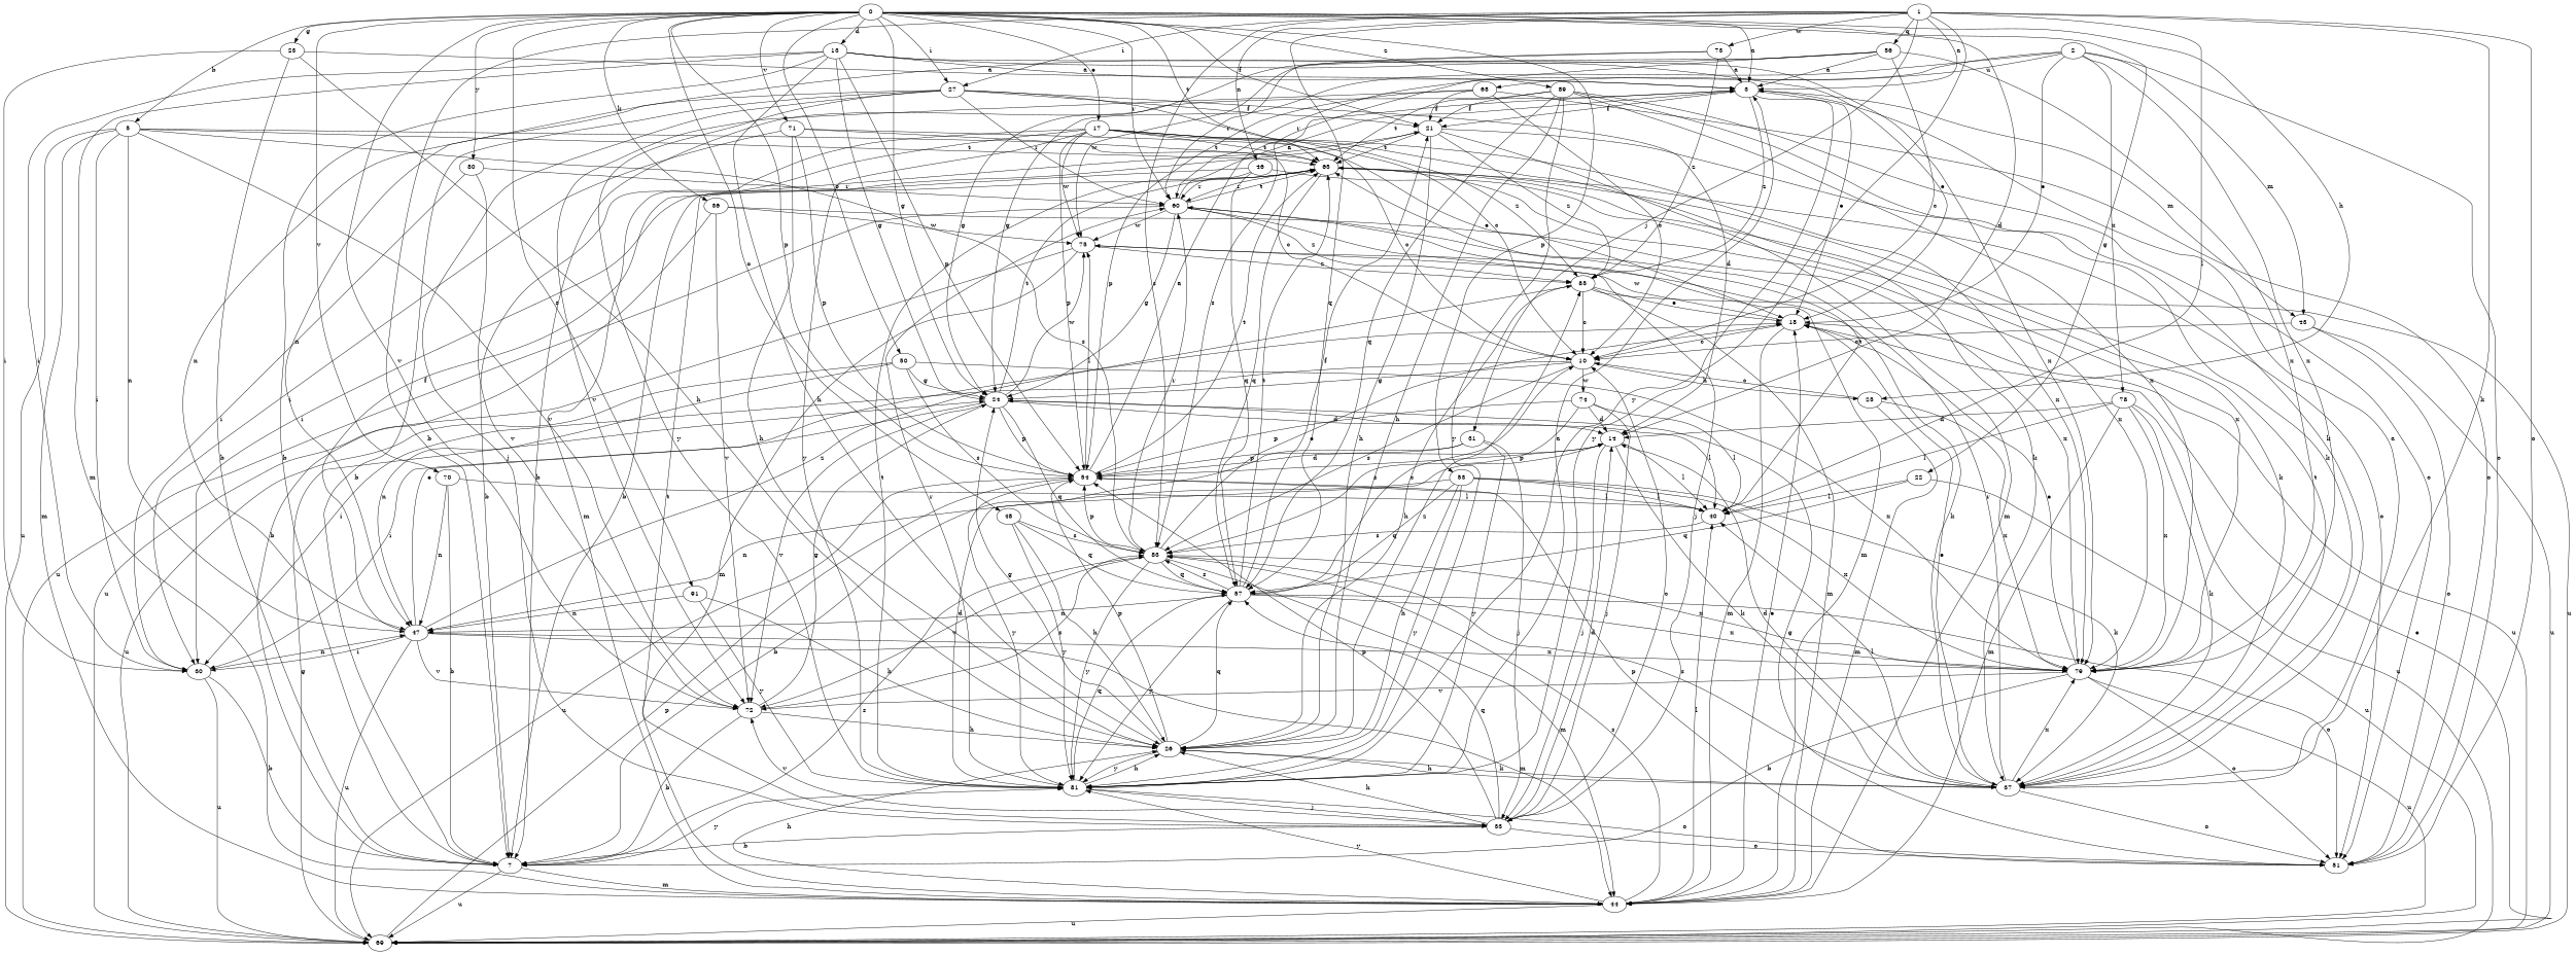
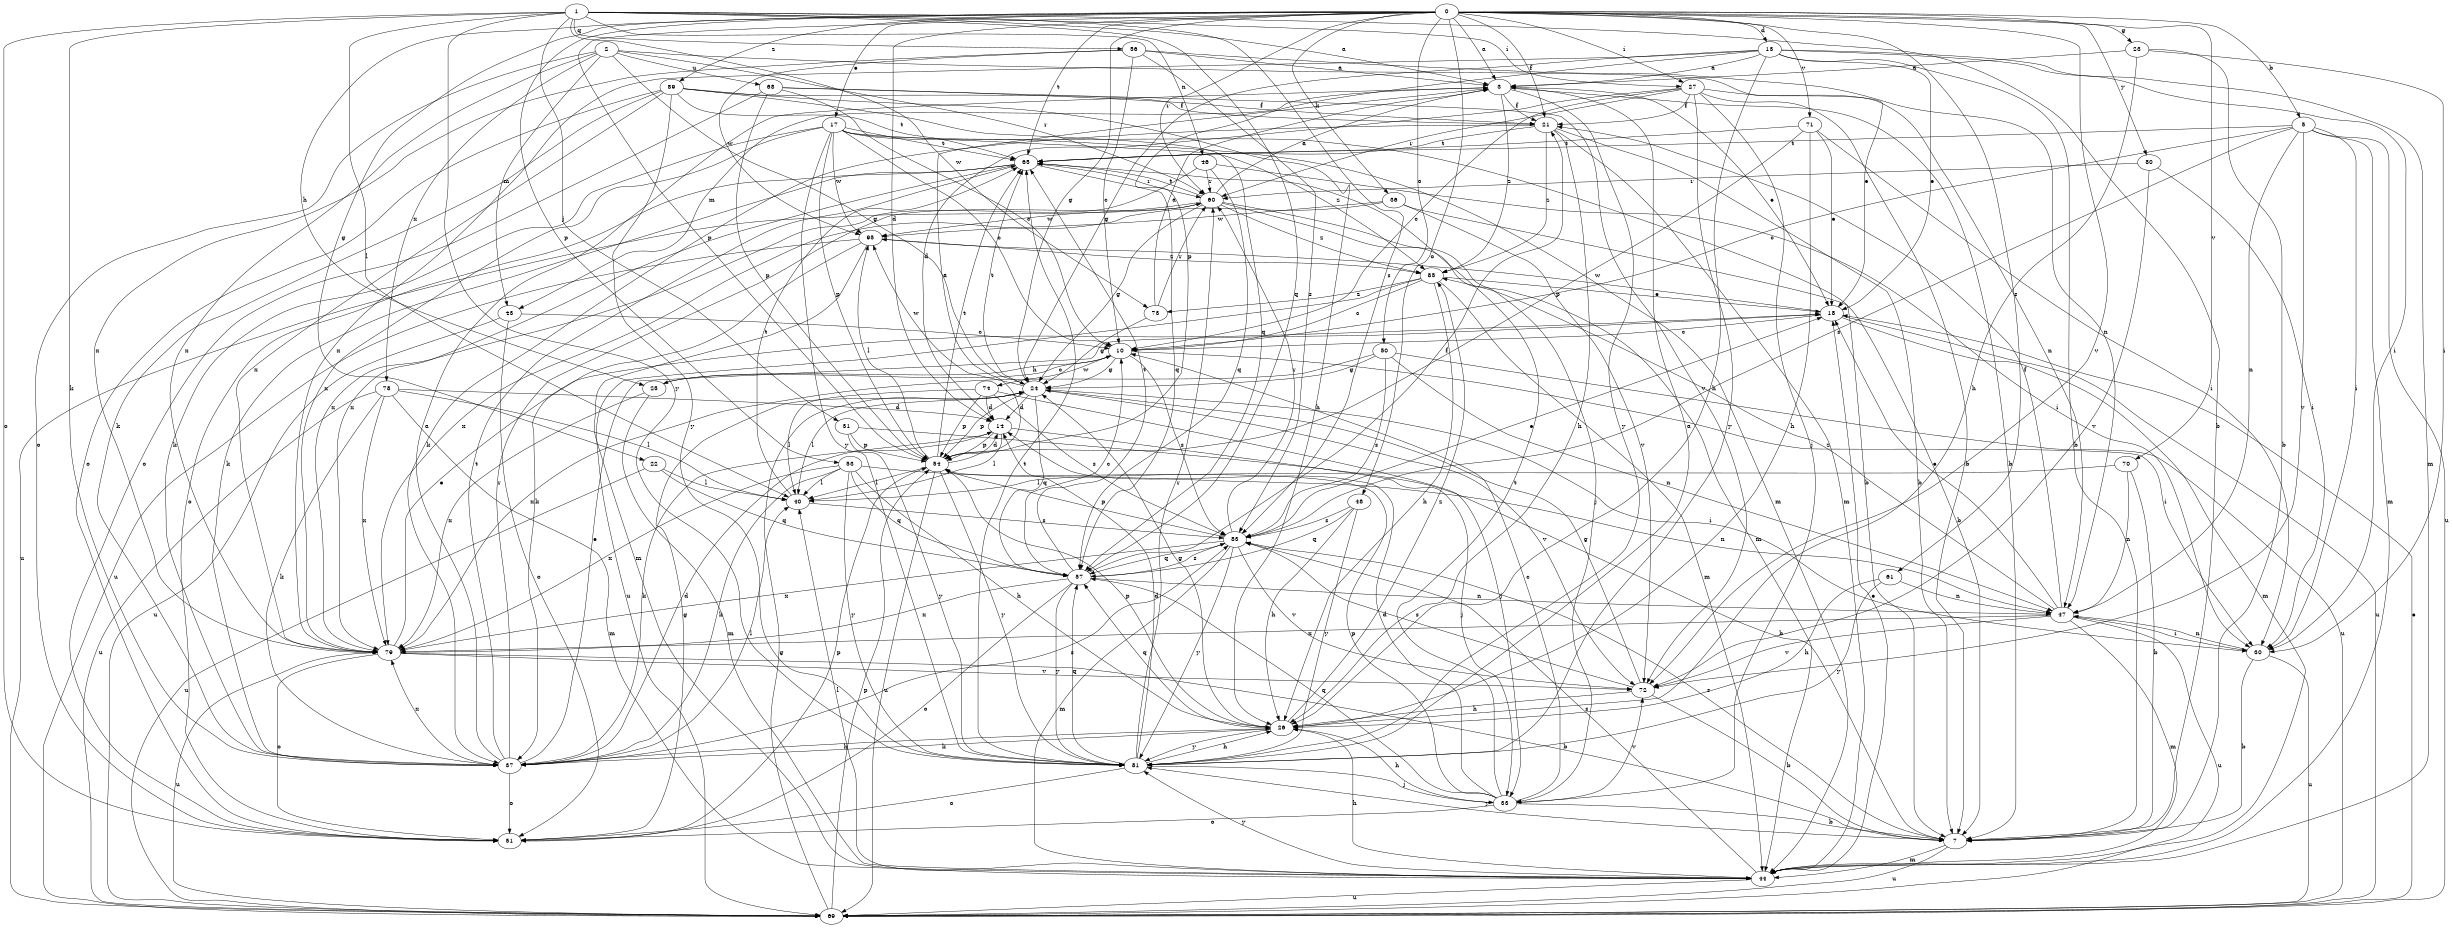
  strict digraph {
    0
    3
    5
    13
    14
    17
    21
    22
    23
    24
    25
    27
    36
    48
    50
    53
    54
    60
-   61 [label=91]
+   61
    65
    70
    71
    72
    80
    n25 [label=89]
    18
    7
    81
    43
    85
    n31 [label=83]
    10
    30
    44
    47
    69
    79
    26
    37
    40
    33
-   75
+   75 [label=95]
    57
    51
    1
    31
    46
    56
    73
    2
    68
    78
    74
    0 -> 3 [label=a]
    0 -> 5 [label=b]
    0 -> 13 [label=d]
    0 -> 14 [label=d]
    0 -> 17 [label=e]
    0 -> 21 [label=f]
    0 -> 22 [label=g]
    0 -> 23 [label=g]
    0 -> 24 [label=g]
    0 -> 25 [label=h]
    0 -> 27 [label=i]
    0 -> 36 [label=k]
    0 -> 48 [label=o]
    0 -> 50 [label=o]
    0 -> 53 [label=p]
    0 -> 54 [label=p]
    0 -> 60 [label=r]
    0 -> 61 [label=s]
    0 -> 65 [label=t]
    0 -> 70 [label=v]
    0 -> 71 [label=v]
    0 -> 72 [label=v]
    0 -> 80 [label=y]
    0 -> n25 [label=z]
    3 -> 21 [label=f]
    3 -> 18 [label=e]
    3 -> 7 [label=b]
    3 -> 81 [label=y]
    3 -> 43 [label=m]
    3 -> 85 [label=z]
    5 -> 65 [label=t]
    5 -> 72 [label=v]
    5 -> n31 [label=s]
    5 -> 10 [label=c]
    5 -> 30 [label=i]
    5 -> 44 [label=m]
    5 -> 47 [label=n]
    5 -> 69 [label=u]
    13 -> 3 [label=a]
    13 -> 24 [label=g]
    13 -> 54 [label=p]
    13 -> 18 [label=e]
    13 -> 7 [label=b]
    13 -> 30 [label=i]
    13 -> 44 [label=m]
    13 -> 79 [label=x]
    13 -> 26 [label=h]
    14 -> 54 [label=p]
    14 -> 37 [label=k]
    14 -> 40 [label=l]
    14 -> 33 [label=j]
    17 -> 54 [label=p]
    17 -> 65 [label=t]
    17 -> 7 [label=b]
    17 -> 81 [label=y]
    17 -> 85 [label=z]
    17 -> 10 [label=c]
    17 -> 44 [label=m]
    17 -> 79 [label=x]
    17 -> 37 [label=k]
    17 -> 75 [label=w]
    21 -> 65 [label=t]
    21 -> 7 [label=b]
    21 -> 85 [label=z]
    21 -> 44 [label=m]
    21 -> 26 [label=h]
    21 -> 37 [label=k]
    22 -> 69 [label=u]
    22 -> 40 [label=l]
    22 -> 57 [label=q]
    23 -> 3 [label=a]
    23 -> 7 [label=b]
    23 -> 30 [label=i]
    23 -> 26 [label=h]
    24 -> 14 [label=d]
    24 -> 54 [label=p]
    24 -> 65 [label=t]
    24 -> 72 [label=v]
    24 -> 30 [label=i]
    24 -> 40 [label=l]
    24 -> 75 [label=w]
    24 -> 57 [label=q]
    25 -> 10 [label=c]
    25 -> 44 [label=m]
    25 -> 79 [label=x]
    27 -> 14 [label=d]
    27 -> 21 [label=f]
    27 -> 60 [label=r]
    27 -> 7 [label=b]
    27 -> 81 [label=y]
    27 -> 10 [label=c]
    27 -> 47 [label=n]
    27 -> 33 [label=j]
    36 -> 72 [label=v]
    36 -> 7 [label=b]
    36 -> 79 [label=x]
    36 -> 75 [label=w]
    48 -> 81 [label=y]
    48 -> n31 [label=s]
    48 -> 26 [label=h]
    48 -> 57 [label=q]
    50 -> 24 [label=g]
    50 -> n31 [label=s]
    50 -> 47 [label=n]
    50 -> 69 [label=u]
    50 -> 79 [label=x]
    53 -> 81 [label=y]
    53 -> 47 [label=n]
    53 -> 79 [label=x]
    53 -> 26 [label=h]
    53 -> 37 [label=k]
    53 -> 40 [label=l]
    53 -> 57 [label=q]
    54 -> 3 [label=a]
    54 -> 14 [label=d]
    54 -> 65 [label=t]
    54 -> 81 [label=y]
    54 -> 69 [label=u]
    54 -> 40 [label=l]
    54 -> 75 [label=l]
    60 -> 3 [label=a]
    60 -> 24 [label=g]
    60 -> 65 [label=t]
    60 -> 85 [label=z]
    60 -> 44 [label=m]
    60 -> 69 [label=u]
    60 -> 33 [label=j]
    60 -> 75 [label=w]
    61 -> 81 [label=y]
    61 -> 47 [label=n]
    61 -> 26 [label=h]
    65 -> 60 [label=r]
    65 -> 79 [label=x]
    65 -> 37 [label=k]
    65 -> 57 [label=q]
    65 -> 51 [label=o]
    70 -> 7 [label=b]
    70 -> 47 [label=n]
    70 -> 40 [label=l]
    71 -> 54 [label=p]
    71 -> 65 [label=t]
    71 -> 18 [label=e]
    71 -> 30 [label=i]
    71 -> 26 [label=h]
    72 -> 24 [label=g]
    72 -> 7 [label=b]
    72 -> n31 [label=s]
    72 -> 26 [label=h]
    80 -> 60 [label=r]
    80 -> 72 [label=v]
    80 -> 30 [label=i]
    n25 -> 21 [label=f]
    n25 -> 65 [label=t]
    n25 -> 81 [label=y]
    n25 -> 79 [label=x]
    n25 -> 26 [label=h]
    n25 -> 37 [label=k]
    n25 -> 57 [label=q]
    n25 -> 51 [label=o]
    18 -> 10 [label=c]
    18 -> 44 [label=m]
    18 -> 69 [label=u]
    18 -> 75 [label=w]
    7 -> 81 [label=y]
    7 -> n31 [label=s]
    7 -> 44 [label=m]
    7 -> 69 [label=u]
    81 -> 3 [label=a]
    81 -> 14 [label=d]
    81 -> 60 [label=r]
    81 -> 65 [label=t]
    81 -> 26 [label=h]
    81 -> 33 [label=j]
    81 -> 57 [label=q]
    81 -> 51 [label=o]
    43 -> 10 [label=c]
    43 -> 69 [label=u]
    43 -> 51 [label=o]
    85 -> 18 [label=e]
    85 -> 10 [label=c]
    85 -> 44 [label=m]
    85 -> 69 [label=u]
    85 -> 26 [label=h]
    n31 -> 54 [label=p]
    n31 -> 60 [label=r]
    n31 -> 72 [label=v]
    n31 -> 18 [label=e]
    n31 -> 81 [label=y]
    n31 -> 44 [label=m]
    n31 -> 79 [label=x]
    n31 -> 57 [label=q]
    10 -> 24 [label=g]
    10 -> 25 [label=h]
    10 -> n31 [label=s]
    10 -> 30 [label=i]
    10 -> 74 [label=w]
    30 -> 7 [label=b]
    30 -> 47 [label=n]
    30 -> 69 [label=u]
    44 -> 18 [label=e]
    44 -> 81 [label=y]
    44 -> n31 [label=s]
    44 -> 69 [label=u]
    44 -> 26 [label=h]
    44 -> 40 [label=l]
    47 -> 21 [label=f]
    47 -> 72 [label=v]
    47 -> 18 [label=e]
    47 -> 85 [label=z]
    47 -> 30 [label=i]
    47 -> 44 [label=m]
    47 -> 69 [label=u]
    47 -> 79 [label=x]
    69 -> 24 [label=g]
    69 -> 54 [label=p]
    69 -> 18 [label=e]
    79 -> 72 [label=v]
    79 -> 18 [label=e]
    79 -> 7 [label=b]
    79 -> 69 [label=u]
    79 -> 51 [label=o]
    26 -> 24 [label=g]
    26 -> 54 [label=p]
    26 -> 81 [label=y]
    26 -> 85 [label=z]
    26 -> 37 [label=k]
    26 -> 57 [label=q]
    37 -> 3 [label=a]
    37 -> 14 [label=d]
    37 -> 60 [label=r]
    37 -> 65 [label=t]
    37 -> 18 [label=e]
    37 -> n31 [label=s]
    37 -> 79 [label=x]
    37 -> 26 [label=h]
    37 -> 40 [label=l]
    37 -> 51 [label=o]
    40 -> 65 [label=t]
    40 -> n31 [label=s]
    33 -> 14 [label=d]
    33 -> 54 [label=p]
    33 -> 65 [label=t]
    33 -> 72 [label=v]
    33 -> 7 [label=b]
    33 -> 10 [label=c]
    33 -> 26 [label=h]
    33 -> 57 [label=q]
    33 -> 51 [label=o]
    75 -> 85 [label=z]
    75 -> 44 [label=m]
    75 -> 69 [label=u]
    75 -> 37 [label=k]
    57 -> 21 [label=f]
    57 -> 65 [label=t]
    57 -> 81 [label=y]
    57 -> n31 [label=s]
    57 -> 10 [label=c]
    57 -> 47 [label=n]
    57 -> 79 [label=x]
    57 -> 51 [label=o]
    51 -> 24 [label=g]
    51 -> 54 [label=p]
    1 -> 3 [label=a]
    1 -> 27 [label=i]
    1 -> 7 [label=b]
    1 -> 81 [label=y]
    1 -> n31 [label=s]
    1 -> 37 [label=k]
    1 -> 40 [label=l]
    1 -> 57 [label=q]
    1 -> 51 [label=o]
    1 -> 31 [label=j]
    1 -> 46 [label=n]
    1 -> 56 [label=q]
    1 -> 73 [label=w]
    31 -> 54 [label=p]
    31 -> 7 [label=b]
    31 -> 81 [label=y]
-   31 -> 33 [label=j]
    46 -> 60 [label=r]
    46 -> 30 [label=i]
    46 -> 79 [label=x]
    46 -> 57 [label=q]
    56 -> 3 [label=a]
    56 -> n31 [label=s]
    56 -> 10 [label=c]
    56 -> 47 [label=n]
    56 -> 79 [label=x]
    56 -> 75 [label=w]
    73 -> 3 [label=a]
    73 -> 24 [label=g]
    73 -> 60 [label=r]
-   73 -> 85 [label=z]
+   85 -> 73 [label=z]
    2 -> 24 [label=g]
    2 -> 60 [label=r]
    2 -> 18 [label=e]
    2 -> 43 [label=m]
    2 -> 79 [label=x]
    2 -> 51 [label=o]
    2 -> 68 [label=u]
    2 -> 78 [label=x]
    68 -> 21 [label=f]
    68 -> 54 [label=p]
    68 -> 72 [label=v]
    68 -> 10 [label=c]
    68 -> 51 [label=o]
    78 -> 14 [label=d]
    78 -> 44 [label=m]
    78 -> 69 [label=u]
    78 -> 79 [label=x]
    78 -> 37 [label=k]
    78 -> 40 [label=l]
    74 -> 14 [label=d]
    74 -> 54 [label=p]
    74 -> n31 [label=s]
    74 -> 40 [label=l]
    74 -> 33 [label=j]
  }
